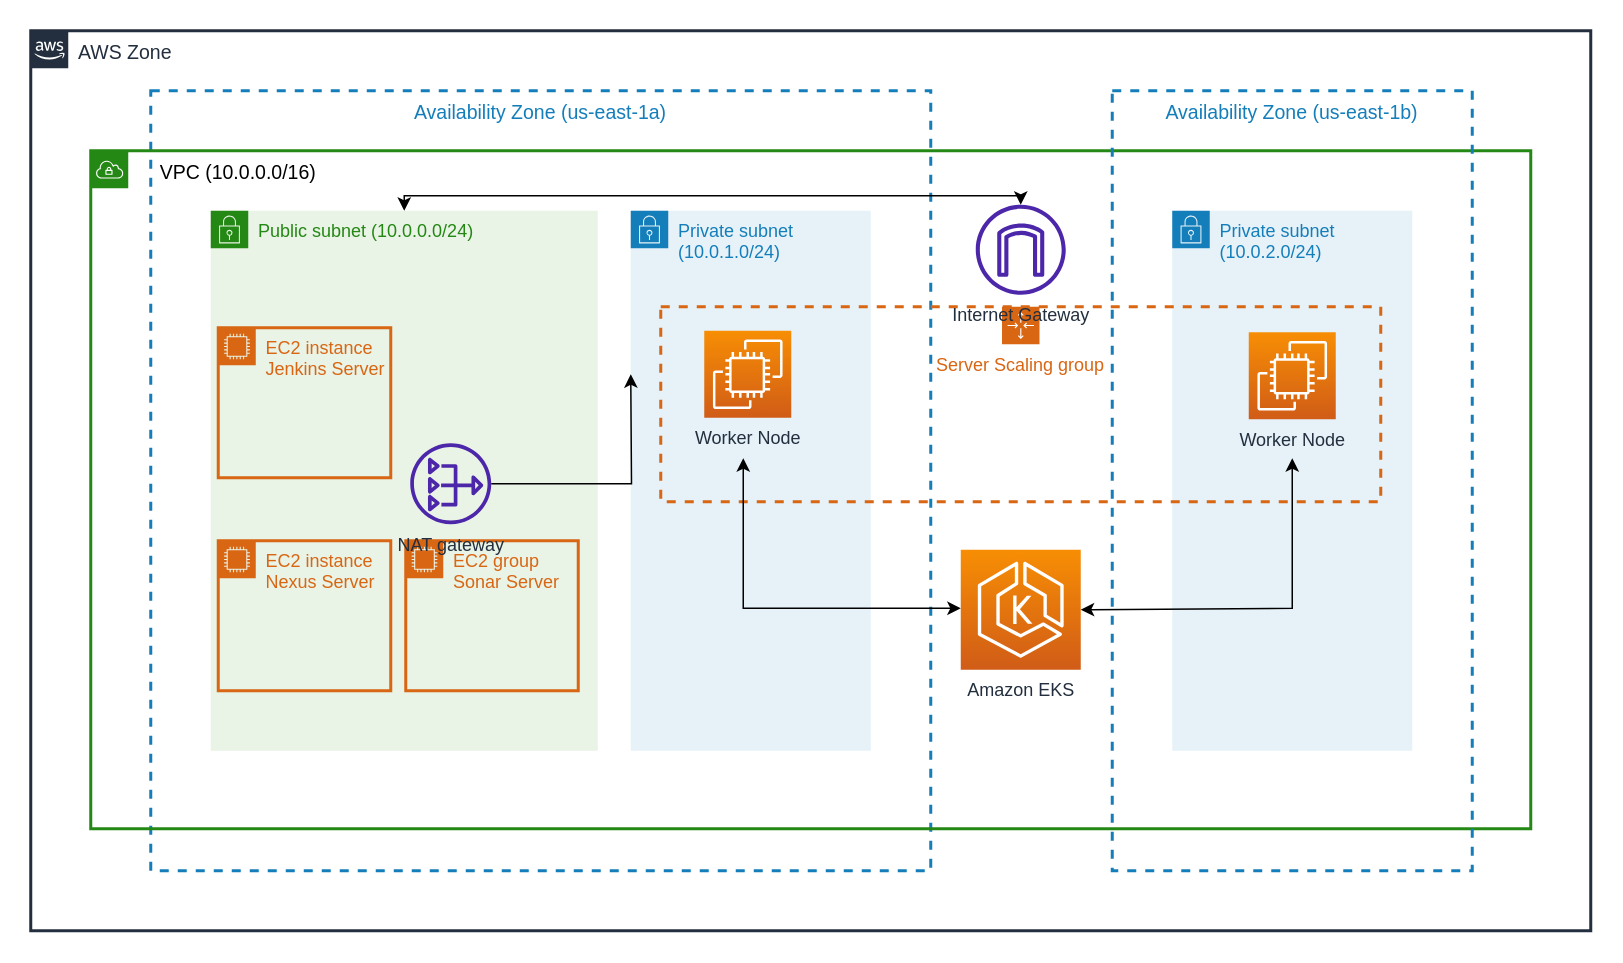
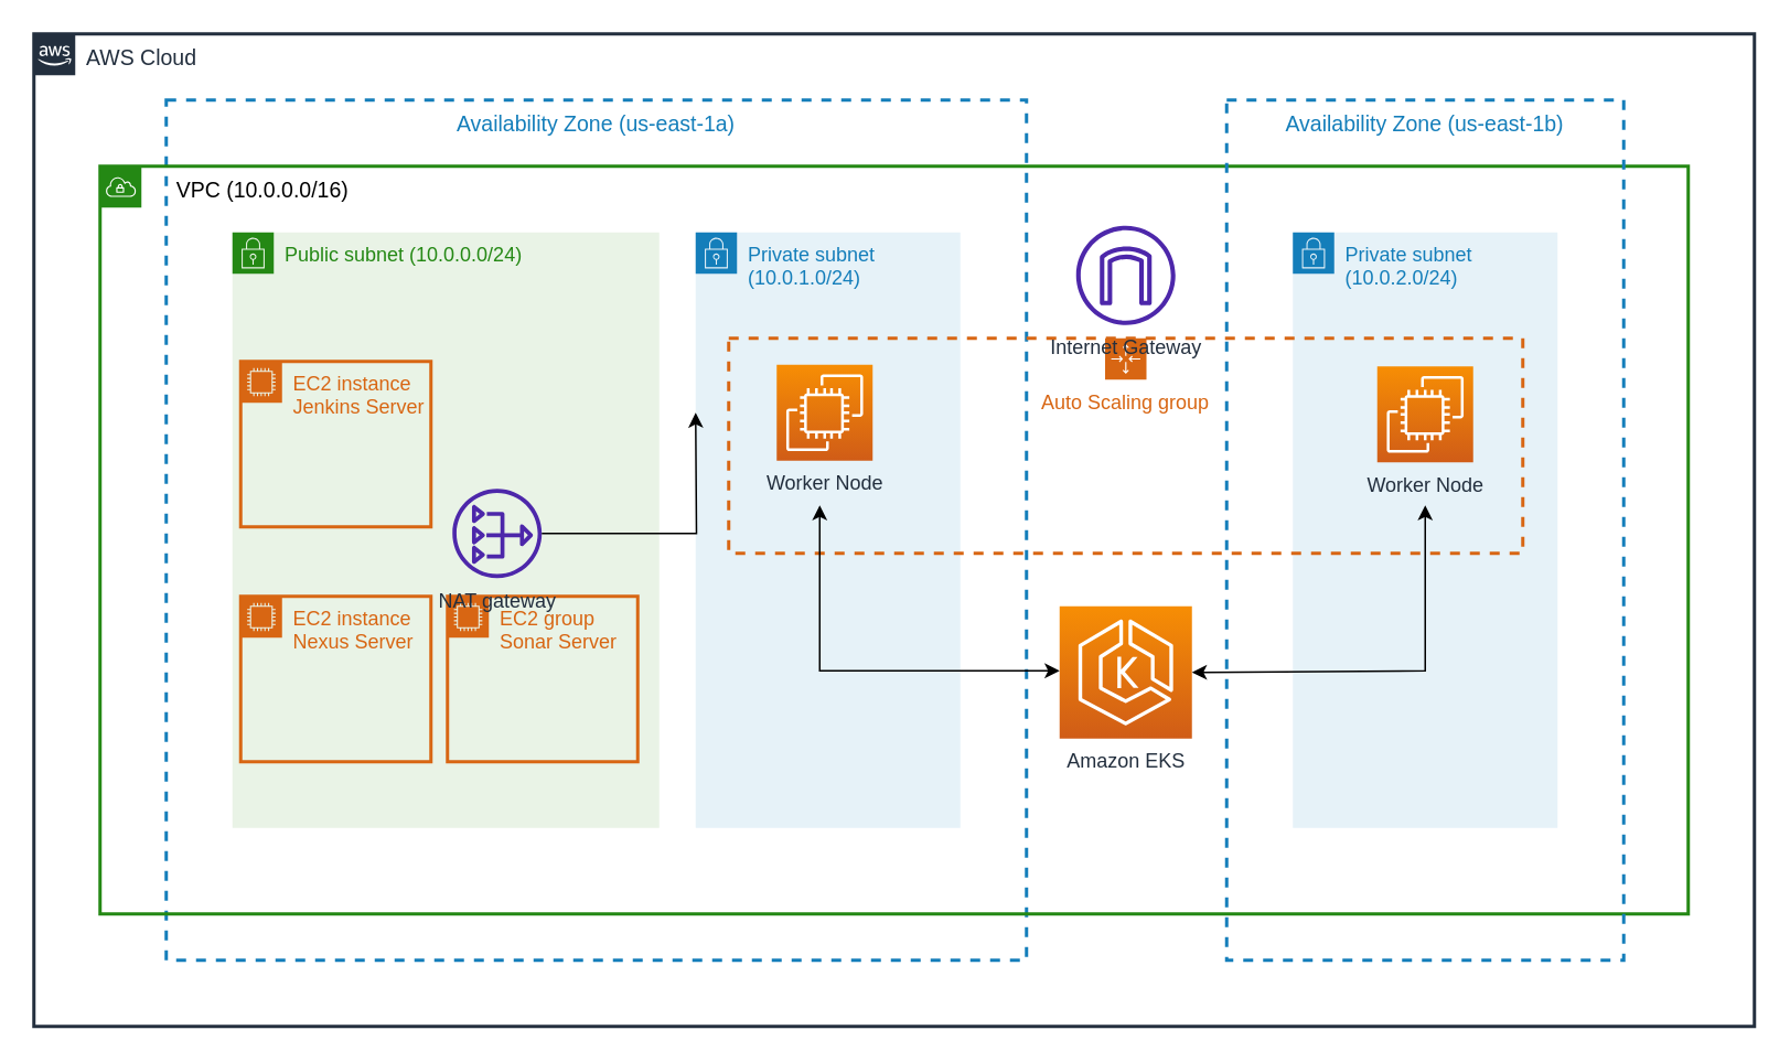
  <mxCell id="0" />
  <mxCell id="1" parent="0" />
- <mxCell id="2" value="&lt;font style=&quot;font-size: 13px;&quot;&gt;AWS Zone&lt;/font&gt;" style="points=[[0,0],[0.25,0],[0.5,0],[0.75,0],[1,0],[1,0.25],[1,0.5],[1,0.75],[1,1],[0.75,1],[0.5,1],[0.25,1],[0,1],[0,0.75],[0,0.5],[0,0.25]];outlineConnect=0;gradientColor=none;html=1;whiteSpace=wrap;fontSize=12;fontStyle=0;container=1;pointerEvents=0;collapsible=0;recursiveResize=0;shape=mxgraph.aws4.group;grIcon=mxgraph.aws4.group_aws_cloud_alt;strokeColor=#232F3E;fillColor=none;verticalAlign=top;align=left;spacingLeft=30;fontColor=#232F3E;dashed=0;strokeWidth=2;" parent="1" vertex="1"><mxGeometry y="20" width="1040" height="600" as="geometry" x="20" /></mxCell>
+ <mxCell id="2" value="&lt;font style=&quot;font-size: 13px;&quot;&gt;AWS Cloud&lt;/font&gt;" style="points=[[0,0],[0.25,0],[0.5,0],[0.75,0],[1,0],[1,0.25],[1,0.5],[1,0.75],[1,1],[0.75,1],[0.5,1],[0.25,1],[0,1],[0,0.75],[0,0.5],[0,0.25]];outlineConnect=0;gradientColor=none;html=1;whiteSpace=wrap;fontSize=12;fontStyle=0;container=1;pointerEvents=0;collapsible=0;recursiveResize=0;shape=mxgraph.aws4.group;grIcon=mxgraph.aws4.group_aws_cloud_alt;strokeColor=#232F3E;fillColor=none;verticalAlign=top;align=left;spacingLeft=30;fontColor=#232F3E;dashed=0;strokeWidth=2;" parent="1" vertex="1"><mxGeometry y="20" width="1040" height="600" as="geometry" x="20" /></mxCell>
  <mxCell id="3" value="Availability Zone (us-east-1a)" style="fillColor=none;strokeColor=#147EBA;dashed=1;verticalAlign=top;fontStyle=0;fontColor=#147EBA;strokeWidth=2;fontSize=13;" parent="1" vertex="1"><mxGeometry x="100" width="520" height="520" as="geometry" y="60" /></mxCell>
  <mxCell id="4" value="&lt;font color=&quot;#000000&quot; style=&quot;font-size: 13px;&quot;&gt;&amp;nbsp; &amp;nbsp; VPC (10.0.0.0/16)&lt;/font&gt;" style="points=[[0,0],[0.25,0],[0.5,0],[0.75,0],[1,0],[1,0.25],[1,0.5],[1,0.75],[1,1],[0.75,1],[0.5,1],[0.25,1],[0,1],[0,0.75],[0,0.5],[0,0.25]];outlineConnect=0;gradientColor=none;html=1;whiteSpace=wrap;fontSize=12;fontStyle=0;container=1;pointerEvents=0;collapsible=0;recursiveResize=0;shape=mxgraph.aws4.group;grIcon=mxgraph.aws4.group_vpc;strokeColor=#248814;fillColor=none;verticalAlign=top;align=left;spacingLeft=30;fontColor=#AAB7B8;dashed=0;strokeWidth=2;" parent="1" vertex="1"><mxGeometry x="60" y="100" width="960" height="452" as="geometry" /></mxCell>
  <mxCell id="5" value="Public subnet (10.0.0.0/24)" style="points=[[0,0],[0.25,0],[0.5,0],[0.75,0],[1,0],[1,0.25],[1,0.5],[1,0.75],[1,1],[0.75,1],[0.5,1],[0.25,1],[0,1],[0,0.75],[0,0.5],[0,0.25]];outlineConnect=0;gradientColor=none;html=1;whiteSpace=wrap;fontSize=12;fontStyle=0;container=1;pointerEvents=0;collapsible=0;recursiveResize=0;shape=mxgraph.aws4.group;grIcon=mxgraph.aws4.group_security_group;grStroke=0;strokeColor=#248814;fillColor=#E9F3E6;verticalAlign=top;align=left;spacingLeft=30;fontColor=#248814;dashed=0;strokeWidth=2;" parent="4" vertex="1"><mxGeometry x="80" y="40" width="258" height="360" as="geometry" /></mxCell>
  <mxCell id="6" value="EC2 instance Nexus Server" style="points=[[0,0],[0.25,0],[0.5,0],[0.75,0],[1,0],[1,0.25],[1,0.5],[1,0.75],[1,1],[0.75,1],[0.5,1],[0.25,1],[0,1],[0,0.75],[0,0.5],[0,0.25]];outlineConnect=0;gradientColor=none;html=1;whiteSpace=wrap;fontSize=12;fontStyle=0;container=1;pointerEvents=0;collapsible=0;recursiveResize=0;shape=mxgraph.aws4.group;grIcon=mxgraph.aws4.group_ec2_instance_contents;strokeColor=#D86613;fillColor=none;verticalAlign=top;align=left;spacingLeft=30;fontColor=#D86613;dashed=0;strokeWidth=2;" parent="5" vertex="1"><mxGeometry x="5" y="220" width="115" height="100" as="geometry" /></mxCell>
  <mxCell id="7" value="" style="shape=image;verticalLabelPosition=bottom;labelBackgroundColor=default;verticalAlign=top;aspect=fixed;imageAspect=0;image=https://www.apache.org/foundation/images/Nexus-logo.1.jpg;" parent="6" vertex="1"><mxGeometry y="47" width="110" height="41.12" as="geometry" /></mxCell>
  <mxCell id="8" value="EC2 group Sonar Server" style="points=[[0,0],[0.25,0],[0.5,0],[0.75,0],[1,0],[1,0.25],[1,0.5],[1,0.75],[1,1],[0.75,1],[0.5,1],[0.25,1],[0,1],[0,0.75],[0,0.5],[0,0.25]];outlineConnect=0;gradientColor=none;html=1;whiteSpace=wrap;fontSize=12;fontStyle=0;container=1;pointerEvents=0;collapsible=0;recursiveResize=0;shape=mxgraph.aws4.group;grIcon=mxgraph.aws4.group_ec2_instance_contents;strokeColor=#D86613;fillColor=none;verticalAlign=top;align=left;spacingLeft=30;fontColor=#D86613;dashed=0;strokeWidth=2;" parent="5" vertex="1"><mxGeometry x="130" y="220" width="115" height="100" as="geometry" /></mxCell>
  <mxCell id="9" value="" style="shape=image;verticalLabelPosition=bottom;labelBackgroundColor=default;verticalAlign=top;aspect=fixed;imageAspect=0;image=https://www.svgrepo.com/show/354365/sonarqube.svg;clipPath=inset(33.33% 0.33% 33.33% 0%);" parent="8" vertex="1"><mxGeometry x="2" y="49.5" width="105" height="35.117" as="geometry" /></mxCell>
  <mxCell id="10" value="EC2 instance&lt;br&gt;Jenkins Server" style="points=[[0,0],[0.25,0],[0.5,0],[0.75,0],[1,0],[1,0.25],[1,0.5],[1,0.75],[1,1],[0.75,1],[0.5,1],[0.25,1],[0,1],[0,0.75],[0,0.5],[0,0.25]];outlineConnect=0;gradientColor=none;html=1;whiteSpace=wrap;fontSize=12;fontStyle=0;container=1;pointerEvents=0;collapsible=0;recursiveResize=0;shape=mxgraph.aws4.group;grIcon=mxgraph.aws4.group_ec2_instance_contents;strokeColor=#D86613;fillColor=none;verticalAlign=top;align=left;spacingLeft=30;fontColor=#D86613;dashed=0;strokeWidth=2;" parent="5" vertex="1"><mxGeometry x="5" y="78" width="115" height="100" as="geometry" /></mxCell>
  <mxCell id="11" value="NAT gateway" style="sketch=0;outlineConnect=0;fontColor=#232F3E;gradientColor=none;fillColor=#4D27AA;strokeColor=none;dashed=0;verticalLabelPosition=bottom;verticalAlign=top;align=center;html=1;fontSize=12;fontStyle=0;aspect=fixed;pointerEvents=1;shape=mxgraph.aws4.nat_gateway;strokeWidth=2;" parent="5" vertex="1"><mxGeometry x="133" y="155" width="54" height="54" as="geometry" /></mxCell>
  <mxCell id="12" value="Availability Zone (us-east-1b)" style="fillColor=none;strokeColor=#147EBA;dashed=1;verticalAlign=top;fontStyle=0;fontColor=#147EBA;strokeWidth=2;fontSize=13;" parent="4" vertex="1"><mxGeometry x="681" y="-40" width="240" height="520" as="geometry" /></mxCell>
  <mxCell id="13" value="Private subnet (10.0.1.0/24)" style="points=[[0,0],[0.25,0],[0.5,0],[0.75,0],[1,0],[1,0.25],[1,0.5],[1,0.75],[1,1],[0.75,1],[0.5,1],[0.25,1],[0,1],[0,0.75],[0,0.5],[0,0.25]];outlineConnect=0;gradientColor=none;html=1;whiteSpace=wrap;fontSize=12;fontStyle=0;container=1;pointerEvents=0;collapsible=0;recursiveResize=0;shape=mxgraph.aws4.group;grIcon=mxgraph.aws4.group_security_group;grStroke=0;strokeColor=#147EBA;fillColor=#E6F2F8;verticalAlign=top;align=left;spacingLeft=30;fontColor=#147EBA;dashed=0;strokeWidth=2;" parent="4" vertex="1"><mxGeometry x="360" y="40" width="160" height="360" as="geometry" /></mxCell>
  <mxCell id="14" value="Private subnet&lt;br&gt;(10.0.2.0/24)" style="points=[[0,0],[0.25,0],[0.5,0],[0.75,0],[1,0],[1,0.25],[1,0.5],[1,0.75],[1,1],[0.75,1],[0.5,1],[0.25,1],[0,1],[0,0.75],[0,0.5],[0,0.25]];outlineConnect=0;gradientColor=none;html=1;whiteSpace=wrap;fontSize=12;fontStyle=0;container=1;pointerEvents=0;collapsible=0;recursiveResize=0;shape=mxgraph.aws4.group;grIcon=mxgraph.aws4.group_security_group;grStroke=0;strokeColor=#147EBA;fillColor=#E6F2F8;verticalAlign=top;align=left;spacingLeft=30;fontColor=#147EBA;dashed=0;strokeWidth=2;" parent="4" vertex="1"><mxGeometry x="721" y="40" width="160" height="360" as="geometry" /></mxCell>
- <mxCell id="15" value="Server Scaling group" style="points=[[0,0],[0.25,0],[0.5,0],[0.75,0],[1,0],[1,0.25],[1,0.5],[1,0.75],[1,1],[0.75,1],[0.5,1],[0.25,1],[0,1],[0,0.75],[0,0.5],[0,0.25]];outlineConnect=0;gradientColor=none;html=1;whiteSpace=wrap;fontSize=12;fontStyle=0;container=1;pointerEvents=0;collapsible=0;recursiveResize=0;shape=mxgraph.aws4.groupCenter;grIcon=mxgraph.aws4.group_auto_scaling_group;grStroke=1;strokeColor=#D86613;fillColor=none;verticalAlign=top;align=center;fontColor=#D86613;dashed=1;spacingTop=25;strokeWidth=2;" parent="4" vertex="1"><mxGeometry x="380" y="104" width="480" height="130" as="geometry" /></mxCell>
+ <mxCell id="15" value="Auto Scaling group" style="points=[[0,0],[0.25,0],[0.5,0],[0.75,0],[1,0],[1,0.25],[1,0.5],[1,0.75],[1,1],[0.75,1],[0.5,1],[0.25,1],[0,1],[0,0.75],[0,0.5],[0,0.25]];outlineConnect=0;gradientColor=none;html=1;whiteSpace=wrap;fontSize=12;fontStyle=0;container=1;pointerEvents=0;collapsible=0;recursiveResize=0;shape=mxgraph.aws4.groupCenter;grIcon=mxgraph.aws4.group_auto_scaling_group;grStroke=1;strokeColor=#D86613;fillColor=none;verticalAlign=top;align=center;fontColor=#D86613;dashed=1;spacingTop=25;strokeWidth=2;" parent="4" vertex="1"><mxGeometry x="380" y="104" width="480" height="130" as="geometry" /></mxCell>
  <mxCell id="16" value="Amazon EKS" style="sketch=0;points=[[0,0,0],[0.25,0,0],[0.5,0,0],[0.75,0,0],[1,0,0],[0,1,0],[0.25,1,0],[0.5,1,0],[0.75,1,0],[1,1,0],[0,0.25,0],[0,0.5,0],[0,0.75,0],[1,0.25,0],[1,0.5,0],[1,0.75,0]];outlineConnect=0;fontColor=#232F3E;gradientColor=#F78E04;gradientDirection=north;fillColor=#D05C17;strokeColor=#ffffff;dashed=0;verticalLabelPosition=bottom;verticalAlign=top;align=center;html=1;fontSize=12;fontStyle=0;aspect=fixed;shape=mxgraph.aws4.resourceIcon;resIcon=mxgraph.aws4.eks;strokeWidth=2;" parent="4" vertex="1"><mxGeometry x="580" y="266" width="80" height="80" as="geometry" /></mxCell>
  <mxCell id="17" value="" style="endArrow=classic;html=1;rounded=0;fontSize=13;fontColor=#56aa46;exitX=1;exitY=0.5;exitDx=0;exitDy=0;exitPerimeter=0;startArrow=classic;startFill=1;" parent="4" source="16" edge="1"><mxGeometry width="50" height="50" relative="1" as="geometry"><mxPoint x="610" y="315" as="sourcePoint" /><mxPoint x="801" y="205" as="targetPoint" /><Array as="points"><mxPoint x="801" y="305" /></Array></mxGeometry></mxCell>
  <mxCell id="18" value="Worker Node" style="sketch=0;points=[[0,0,0],[0.25,0,0],[0.5,0,0],[0.75,0,0],[1,0,0],[0,1,0],[0.25,1,0],[0.5,1,0],[0.75,1,0],[1,1,0],[0,0.25,0],[0,0.5,0],[0,0.75,0],[1,0.25,0],[1,0.5,0],[1,0.75,0]];outlineConnect=0;fontColor=#232F3E;gradientColor=#F78E04;gradientDirection=north;fillColor=#D05C17;strokeColor=#ffffff;dashed=0;verticalLabelPosition=bottom;verticalAlign=top;align=center;html=1;fontSize=12;fontStyle=0;aspect=fixed;shape=mxgraph.aws4.resourceIcon;resIcon=mxgraph.aws4.ec2;strokeWidth=2;" parent="4" vertex="1"><mxGeometry x="772" y="121" width="58" height="58" as="geometry" /></mxCell>
  <mxCell id="19" value="Internet Gateway" style="sketch=0;outlineConnect=0;fontColor=#232F3E;gradientColor=none;fillColor=#4D27AA;strokeColor=none;dashed=0;verticalLabelPosition=bottom;verticalAlign=top;align=center;html=1;fontSize=12;fontStyle=0;aspect=fixed;pointerEvents=1;shape=mxgraph.aws4.internet_gateway;" vertex="1" parent="4"><mxGeometry x="590" y="36" width="60" height="60" as="geometry" /></mxCell>
- <mxCell id="20" value="" style="rounded=0;orthogonalLoop=1;jettySize=auto;html=1;entryX=0.5;entryY=0;entryDx=0;entryDy=0;edgeStyle=orthogonalEdgeStyle;endArrow=classic;endFill=1;startArrow=classic;startFill=1;" edge="1" parent="4" source="19" target="5"><mxGeometry relative="1" as="geometry"><Array as="points"><mxPoint x="209" y="30" /></Array></mxGeometry></mxCell>
  <mxCell id="21" value="" style="shape=image;verticalLabelPosition=bottom;labelBackgroundColor=default;verticalAlign=top;imageAspect=0;image=https://upload.wikimedia.org/wikipedia/commons/thumb/e/e9/Jenkins_logo.svg/742px-Jenkins_logo.svg.png;" parent="1" vertex="1"><mxGeometry x="168" y="256" width="70" height="62" as="geometry" /></mxCell>
  <mxCell id="22" value="" style="endArrow=classic;html=1;rounded=0;fontSize=13;fontColor=#56aa46;entryX=0.5;entryY=1;entryDx=0;entryDy=0;entryPerimeter=0;startArrow=classic;startFill=1;" parent="1" edge="1"><mxGeometry width="50" height="50" relative="1" as="geometry"><mxPoint x="640" y="405" as="sourcePoint" /><mxPoint x="495" y="305" as="targetPoint" /><Array as="points"><mxPoint x="495" y="405" /></Array></mxGeometry></mxCell>
  <mxCell id="23" value="Worker Node" style="sketch=0;points=[[0,0,0],[0.25,0,0],[0.5,0,0],[0.75,0,0],[1,0,0],[0,1,0],[0.25,1,0],[0.5,1,0],[0.75,1,0],[1,1,0],[0,0.25,0],[0,0.5,0],[0,0.75,0],[1,0.25,0],[1,0.5,0],[1,0.75,0]];outlineConnect=0;fontColor=#232F3E;gradientColor=#F78E04;gradientDirection=north;fillColor=#D05C17;strokeColor=#ffffff;dashed=0;verticalLabelPosition=bottom;verticalAlign=top;align=center;html=1;fontSize=12;fontStyle=0;aspect=fixed;shape=mxgraph.aws4.resourceIcon;resIcon=mxgraph.aws4.ec2;strokeWidth=2;" parent="1" vertex="1"><mxGeometry x="469" y="220" width="58" height="58" as="geometry" /></mxCell>
  <mxCell id="24" value="" style="edgeStyle=orthogonalEdgeStyle;rounded=0;orthogonalLoop=1;jettySize=auto;html=1;" edge="1" parent="1" source="11"><mxGeometry relative="1" as="geometry"><mxPoint x="420" y="249" as="targetPoint" /></mxGeometry></mxCell>
